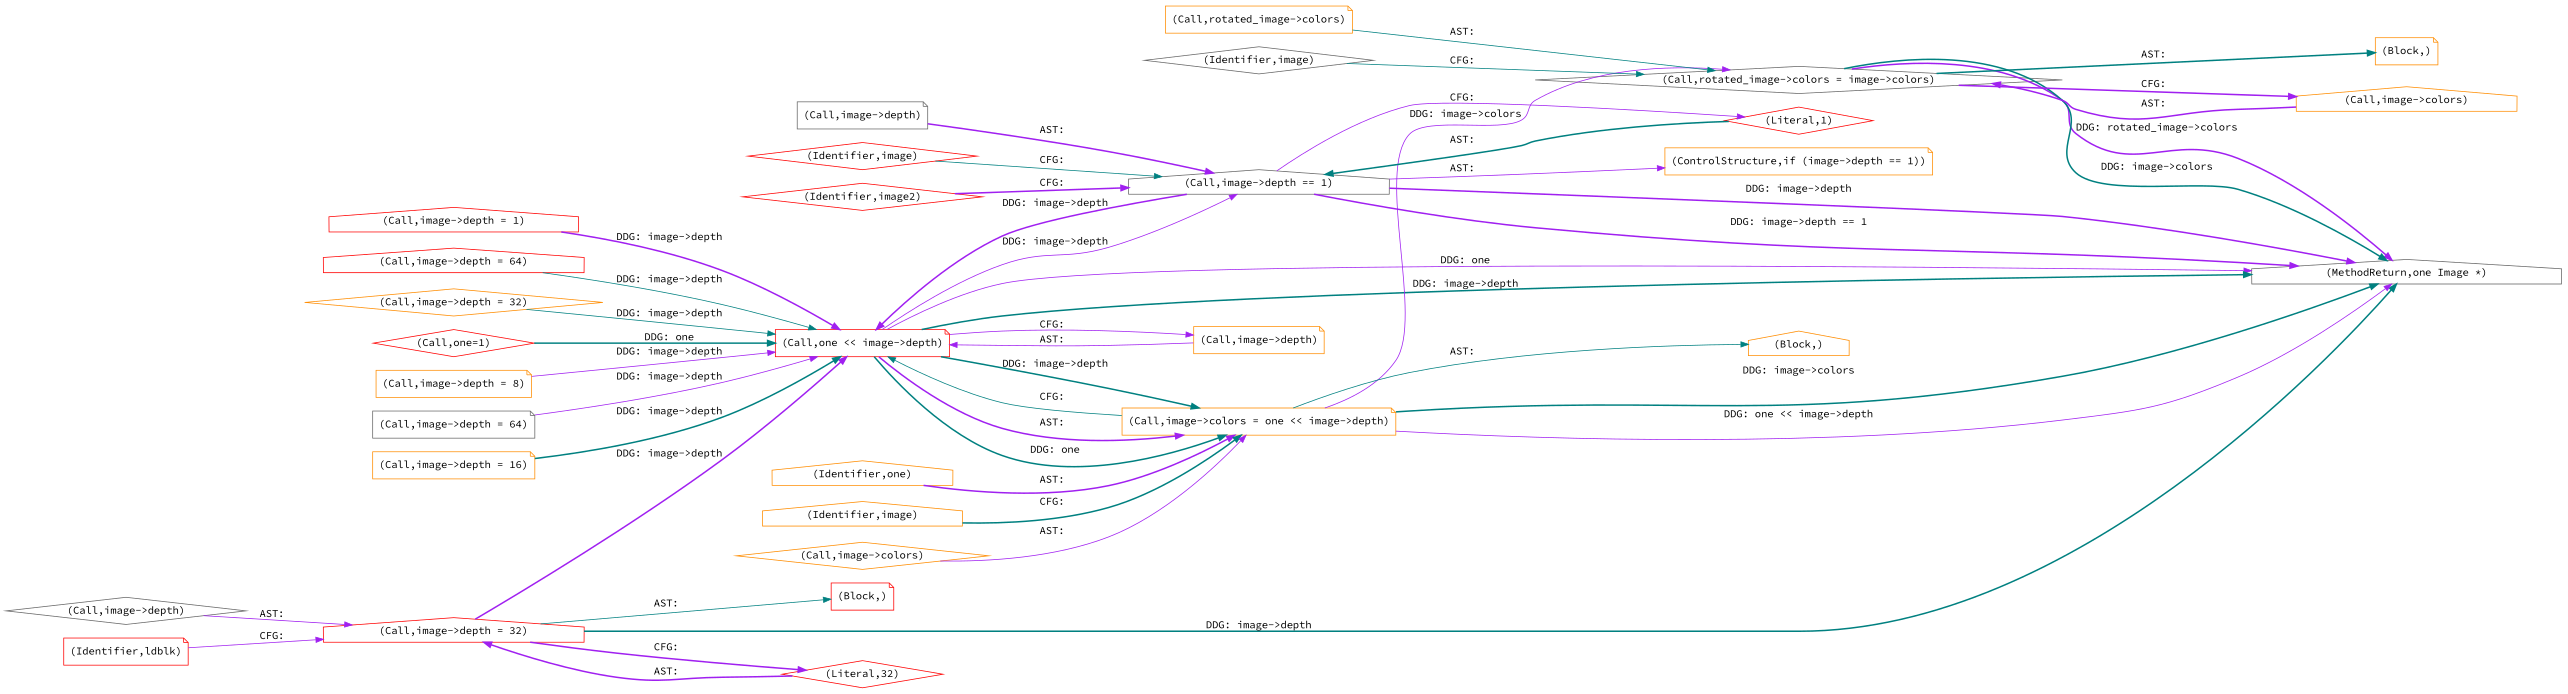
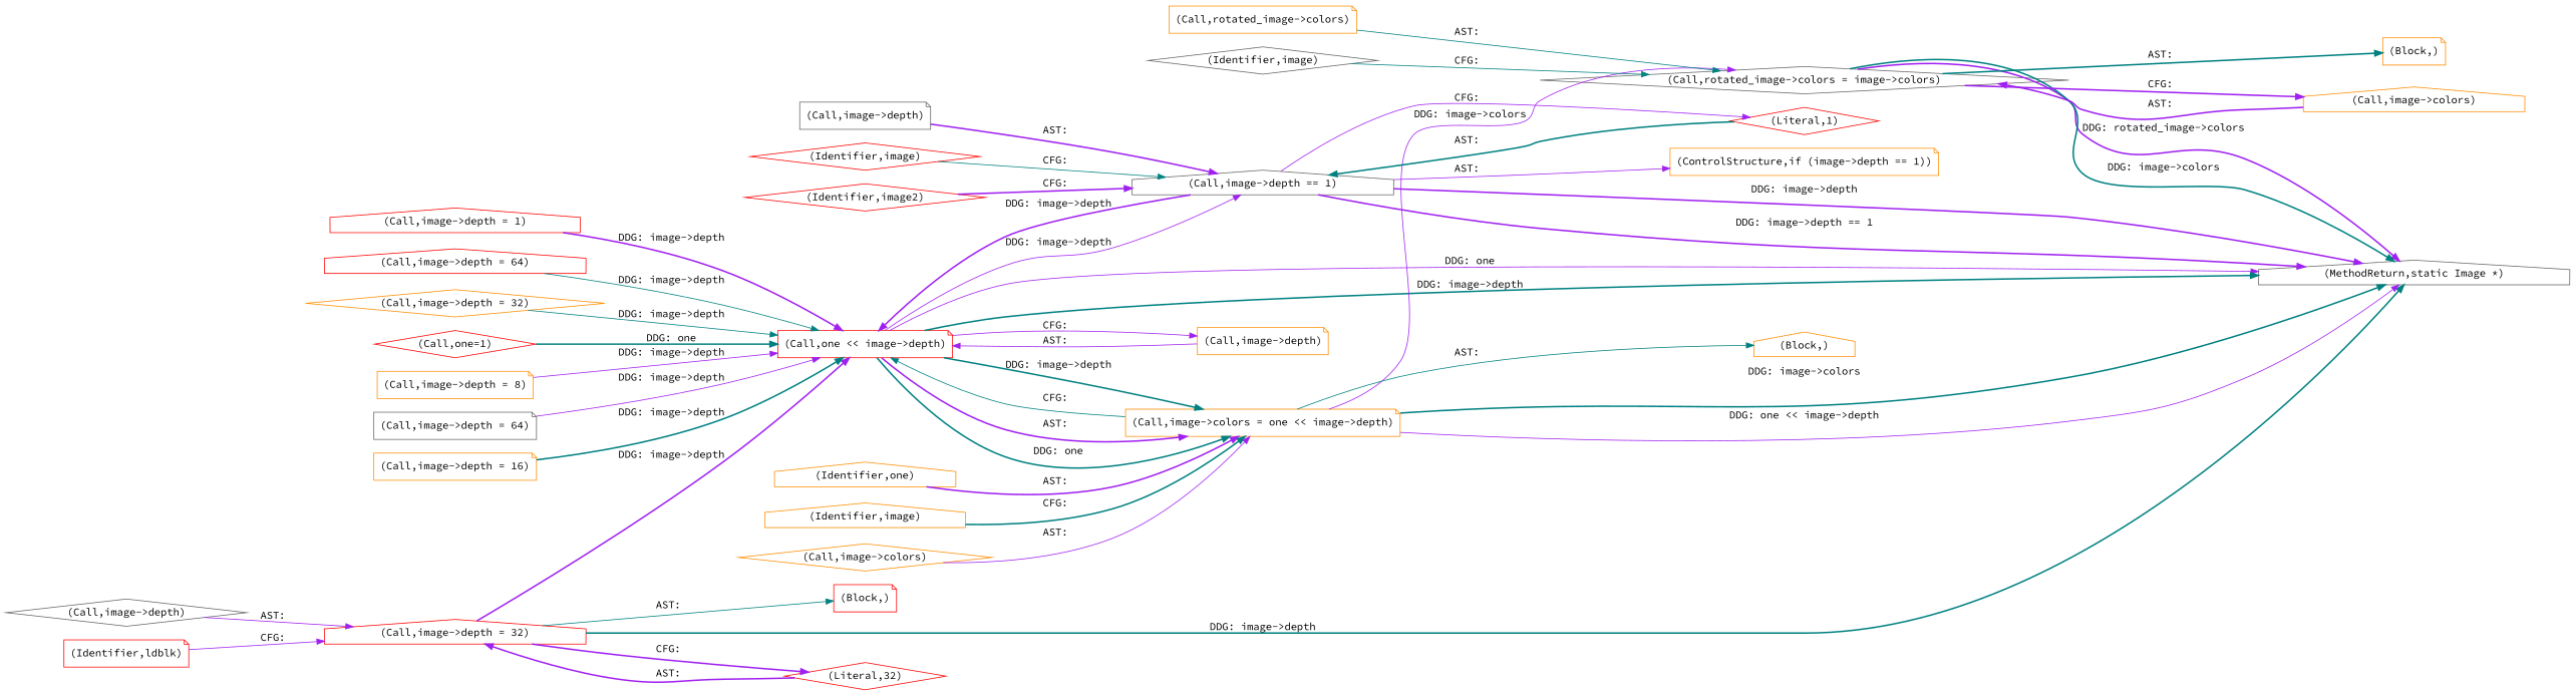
  digraph {
    fontname="Source Code Pro"
    rankdir=LR
    node [color=darkorange fontname="Source Code Pro" shape=note]
    edge [color=purple fontname="Source Code Pro" style=bold]
    n1 [color=red label="(Call,image->depth = 32)" shape=house]
    n2 [color=red label="(Call,one << image->depth)"]
    n3 [color=red label="(Literal,32)" shape=diamond]
    n4 [color=red label="(Block,)"]
-   n5 [color=gray40 label="(MethodReturn,one Image *)" shape=house]
+   n5 [color=gray40 label="(MethodReturn,static Image *)" shape=house]
    n6 [label="(Call,image->colors = one << image->depth)"]
    n7 [color=gray40 label="(Call,image->depth == 1)" shape=house]
    n8 [label="(Call,image->depth)"]
    n9 [color=gray40 label="(Call,rotated_image->colors = image->colors)" shape=diamond]
    n10 [label="(Block,)" shape=house]
    n11 [color=red label="(Literal,1)" shape=diamond]
    n12 [label="(ControlStructure,if (image->depth == 1))"]
    n13 [label="(Block,)"]
    n14 [label="(Call,image->colors)" shape=house]
    n15 [label="(Call,image->depth = 32)" shape=diamond]
    n16 [color=gray40 label="(Call,image->depth)"]
    n17 [color=red label="(Identifier,image)" shape=diamond]
    n18 [label="(Identifier,one)" shape=house]
    n19 [color=gray40 label="(Call,image->depth)" shape=diamond]
    n20 [color=red label="(Call,one=1)" shape=diamond]
    n21 [label="(Call,image->depth = 8)"]
    n22 [color=gray40 label="(Call,image->depth = 64)"]
    n23 [label="(Identifier,image)" shape=house]
    n24 [color=red label="(Identifier,ldblk)"]
    n25 [label="(Call,image->depth = 16)"]
    n26 [label="(Call,image->colors)" shape=diamond]
    n27 [color=gray40 label="(Identifier,image)" shape=diamond]
    n28 [color=red label="(Identifier,image2)" shape=diamond]
    n29 [color=red label="(Call,image->depth = 1)" shape=house]
    n30 [color=red label="(Call,image->depth = 64)" shape=house]
    n31 [label="(Call,rotated_image->colors)"]
    n1 -> n2 [label="DDG: image->depth"]
    n1 -> n3 [label="CFG: "]
    n1 -> n4 [color=teal label="AST: " style=solid]
    n1 -> n5 [color=teal label="DDG: image->depth"]
    n2 -> n5 [label="DDG: one" style=solid]
    n2 -> n5 [color=teal label="DDG: image->depth"]
    n2 -> n6 [label="AST: "]
    n2 -> n6 [color=teal label="DDG: one"]
    n2 -> n6 [color=teal label="DDG: image->depth"]
    n2 -> n7 [label="DDG: image->depth" style=solid]
    n2 -> n8 [label="CFG: " style=solid]
    n3 -> n1 [label="AST: "]
    n6 -> n2 [color=teal label="CFG: " style=solid]
    n6 -> n5 [color=teal label="DDG: image->colors"]
    n6 -> n5 [label="DDG: one << image->depth" style=solid]
    n6 -> n9 [label="DDG: image->colors" style=solid]
    n6 -> n10 [color=teal label="AST: " style=solid]
    n7 -> n2 [label="DDG: image->depth"]
    n7 -> n5 [label="DDG: image->depth == 1"]
    n7 -> n5 [label="DDG: image->depth"]
    n7 -> n11 [label="CFG: " style=solid]
    n7 -> n12 [label="AST: " style=solid]
    n8 -> n2 [label="AST: " style=solid]
    n9 -> n5 [label="DDG: rotated_image->colors"]
    n9 -> n5 [color=teal label="DDG: image->colors"]
    n9 -> n13 [color=teal label="AST: "]
    n9 -> n14 [label="CFG: "]
    n11 -> n7 [color=teal label="AST: "]
    n14 -> n9 [label="AST: "]
    n15 -> n2 [color=teal label="DDG: image->depth" style=solid]
    n16 -> n7 [label="AST: "]
    n17 -> n7 [color=teal label="CFG: " style=solid]
    n18 -> n6 [label="AST: "]
    n19 -> n1 [label="AST: " style=solid]
    n20 -> n2 [color=teal label="DDG: one"]
    n21 -> n2 [label="DDG: image->depth" style=solid]
    n22 -> n2 [label="DDG: image->depth" style=solid]
    n23 -> n6 [color=teal label="CFG: "]
    n24 -> n1 [label="CFG: " style=solid]
    n25 -> n2 [color=teal label="DDG: image->depth"]
    n26 -> n6 [label="AST: " style=solid]
    n27 -> n9 [color=teal label="CFG: " style=solid]
    n28 -> n7 [label="CFG: "]
    n29 -> n2 [label="DDG: image->depth"]
    n30 -> n2 [color=teal label="DDG: image->depth" style=solid]
    n31 -> n9 [color=teal label="AST: " style=solid]
  }
